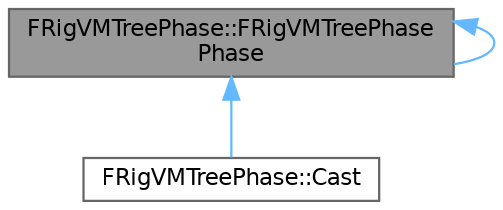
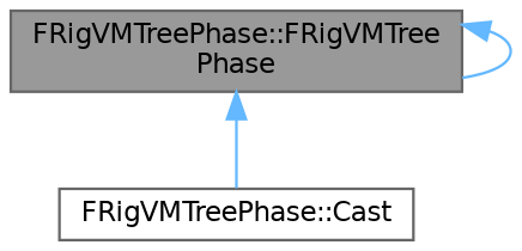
  digraph {
    rankdir=TB
    node [fontname=Helvetica fontsize=10 shape=box style=filled]
    edge [color=steelblue1 dir=back fontname=Helvetica fontsize=10 labelfontname=Helvetica labelfontsize=10 style=solid]
-   n1 [color=gray40 fillcolor=grey60 fontcolor=black height=0.2 label="FRigVMTreePhase::FRigVMTreePhase\lPhase" width=0.4]
+   n1 [color=gray40 fillcolor=grey60 fontcolor=black height=0.2 label="FRigVMTreePhase::FRigVMTree\lPhase" width=0.4]
    n2 [color=grey40 fillcolor=white height=0.2 label="FRigVMTreePhase::Cast" width=0.4]
    n1 -> n1
    n1 -> n2
  }
